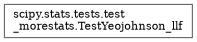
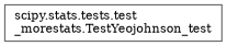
  digraph {
    rankdir=TB
    fontname="DejaVu Serif"
-   n1 [color=grey40 fillcolor=white fontname="DejaVu Serif" fontsize=10 height=0.2 label="scipy.stats.tests.test\l_morestats.TestYeojohnson_llf" shape=box style=filled width=0.4]
+   n1 [color=grey40 fillcolor=white fontname="DejaVu Serif" fontsize=10 height=0.2 label="scipy.stats.tests.test\l_morestats.TestYeojohnson_test" shape=box style=filled width=0.4]
  }
